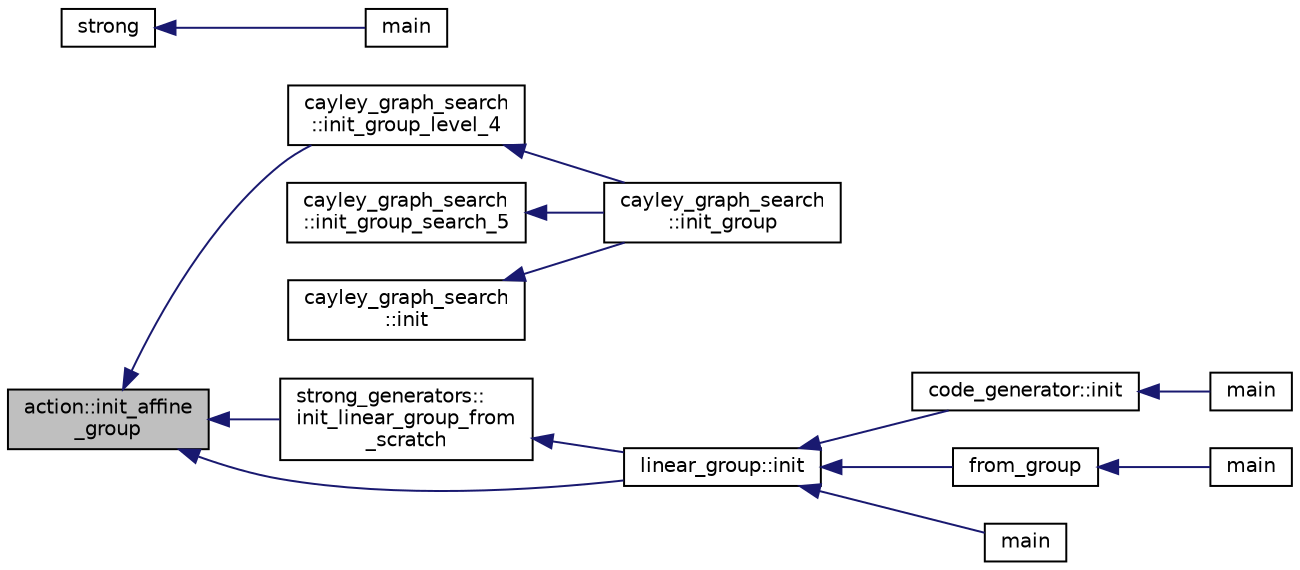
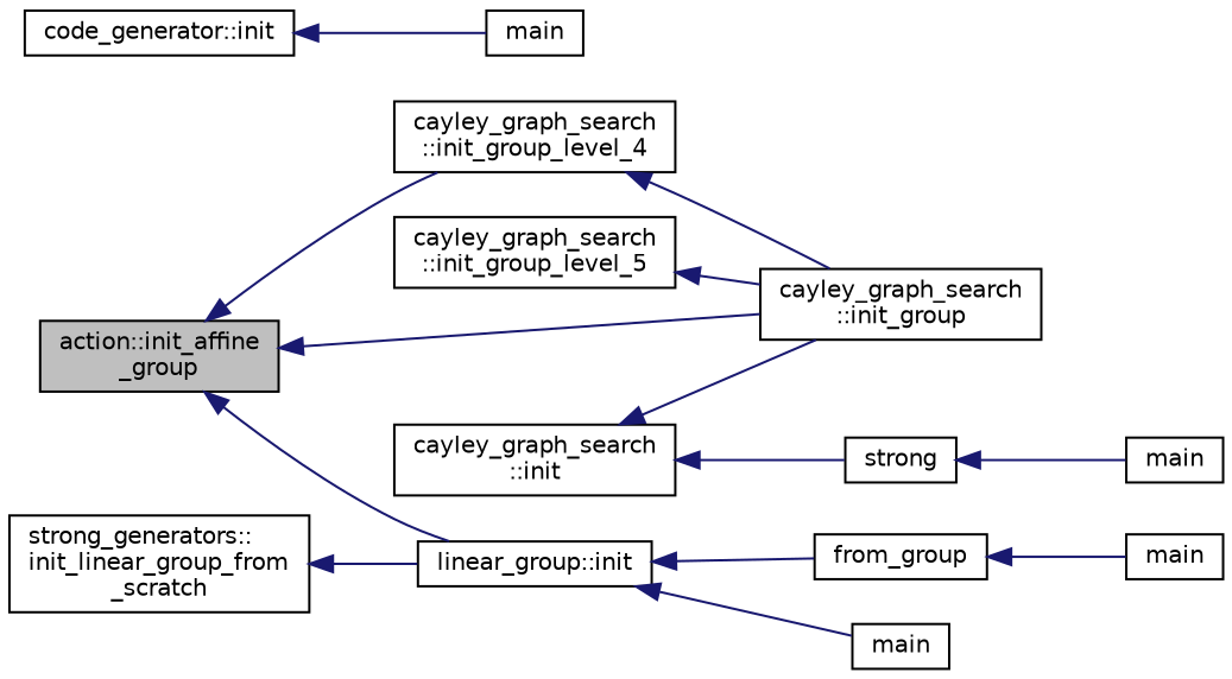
  digraph {
    rankdir=LR
    node [color=black fillcolor=white fontname=Helvetica fontsize=10 shape=record style=filled]
    edge [color=midnightblue dir=back fontname=Helvetica fontsize=10 labelfontname=Helvetica labelfontsize=10 style=solid]
    n1 [fillcolor=grey75 fontcolor=black height=0.2 label="action::init_affine\l_group" width=0.4]
    n2 [height=0.2 label="cayley_graph_search\l::init_group_level_4" width=0.4]
    n3 [height=0.2 label="strong_generators::\linit_linear_group_from\l_scratch" width=0.4]
    n4 [height=0.2 label="linear_group::init" width=0.4]
    n5 [height=0.2 label="cayley_graph_search\l::init_group" width=0.4]
-   n6 [height=0.2 label="cayley_graph_search\l::init_group_search_5" width=0.4]
+   n6 [height=0.2 label="cayley_graph_search\l::init_group_level_5" width=0.4]
    n7 [height=0.2 label="cayley_graph_search\l::init" width=0.4]
    n8 [height=0.2 label=strong width=0.4]
    n9 [height=0.2 label=main width=0.4]
    n10 [height=0.2 label="code_generator::init" width=0.4]
    n11 [height=0.2 label=from_group width=0.4]
    n12 [height=0.2 label=main width=0.4]
    n13 [height=0.2 label=main width=0.4]
    n14 [height=0.2 label=main width=0.4]
    n1 -> n2
-   n1 -> n3
+   n1 -> n5
    n1 -> n4
    n2 -> n5
    n3 -> n4
-   n4 -> n10
    n4 -> n11
    n4 -> n12
    n6 -> n5
    n7 -> n5
+   n7 -> n8
    n8 -> n9
    n10 -> n13
    n11 -> n14
  }
